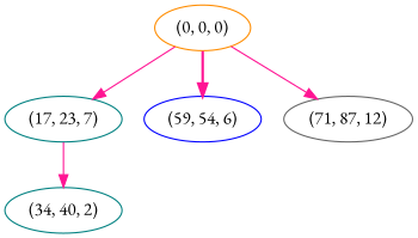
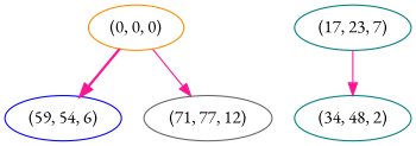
  digraph {
    fontname="EB Garamond"
    node [color=teal fontname="EB Garamond"]
    edge [color=deeppink fontname="EB Garamond" style=solid]
    "(0, 0, 0)" [color=darkorange]
    "(17, 23, 7)"
    n3 [color=blue label="(59, 54, 6)"]
-   "(71, 77, 12)" [color=gray40 label="(71, 87, 12)"]
-   "(34, 40, 2)"
-   "(0, 0, 0)" -> "(17, 23, 7)"
+   "(71, 77, 12)" [color=gray40]
+   "(34, 40, 2)" [label="(34, 48, 2)"]
    "(0, 0, 0)" -> n3 [style=bold]
    "(0, 0, 0)" -> "(71, 77, 12)"
    "(17, 23, 7)" -> "(34, 40, 2)"
  }
